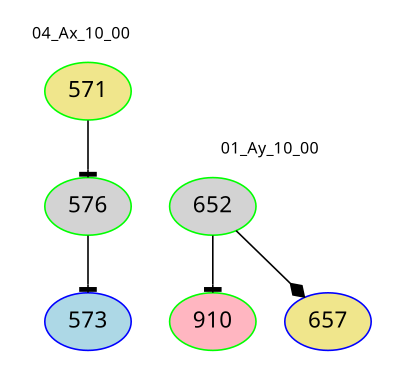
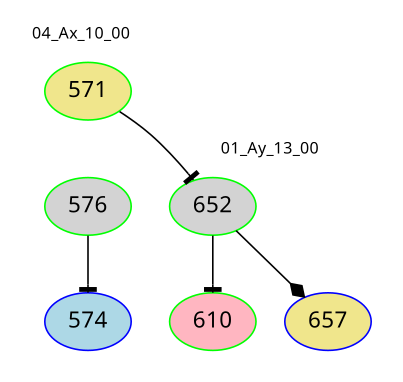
  digraph {
    fontname="Noto Sans"
    node [color=green fillcolor=khaki fontname="Noto Sans" style=filled]
    edge [arrowhead=tee color=black fontname="Noto Sans"]
    n1 [label=571]
    n2 [fillcolor=lightgrey label=576]
-   n3 [color=blue fillcolor=lightblue label=573]
+   n3 [color=blue fillcolor=lightblue label=574]
    n4 [fillcolor=lightgrey label=652]
-   n5 [fillcolor=lightpink label=910]
+   n5 [fillcolor=lightpink label=610]
    n6 [color=blue label=657]
    subgraph cluster_1 {
      color=white
      fontsize=10
      label="04_Ax_10_00"
      n1
      n2
      n3
    }
    subgraph cluster_2 {
      color=white
      fontsize=10
-     label="01_Ay_10_00"
+     label="01_Ay_13_00"
      n4
      n5
      n6
    }
-   n1 -> n2
+   n1 -> n4
    n2 -> n3
    n4 -> n5
    n4 -> n6 [arrowhead=diamond]
  }
